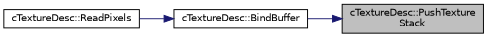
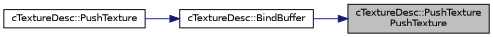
  digraph {
    rankdir=RL
    node [color=black fillcolor=white fontname=Helvetica fontsize=10 shape=record style=filled]
    edge [color=midnightblue dir=back fontname=Helvetica fontsize=10 labelfontname=Helvetica labelfontsize=10 style=solid]
-   n1 [fillcolor=grey75 fontcolor=black height=0.2 label="cTextureDesc::PushTexture\lStack" width=0.4]
+   n1 [fillcolor=grey75 fontcolor=black height=0.2 label="cTextureDesc::PushTexture\lPushTexture" width=0.4]
    n2 [height=0.2 label="cTextureDesc::BindBuffer" width=0.4]
-   n3 [height=0.2 label="cTextureDesc::ReadPixels" width=0.4]
+   n3 [height=0.2 label="cTextureDesc::PushTexture" width=0.4]
    n1 -> n2
    n2 -> n3
  }
